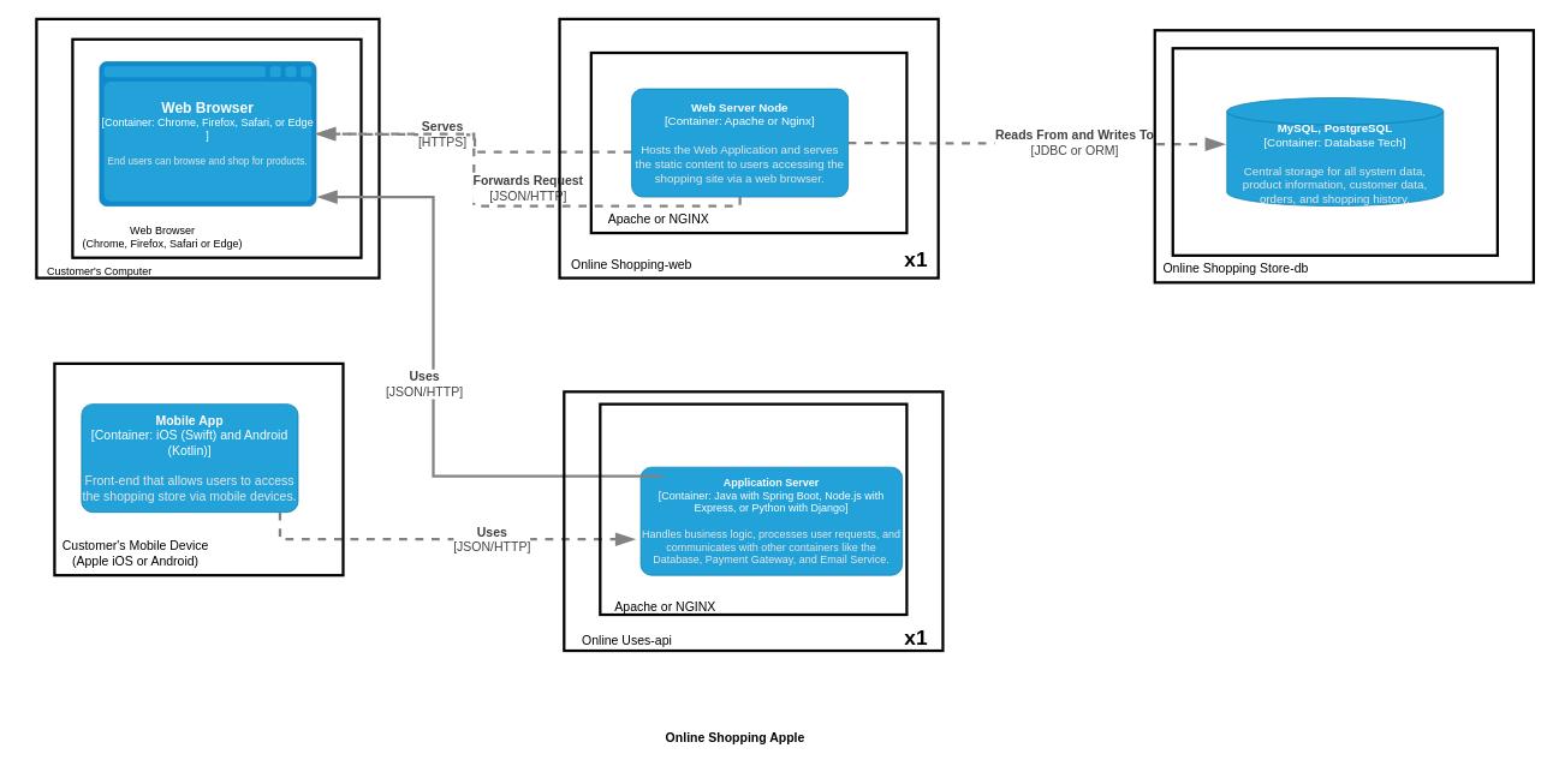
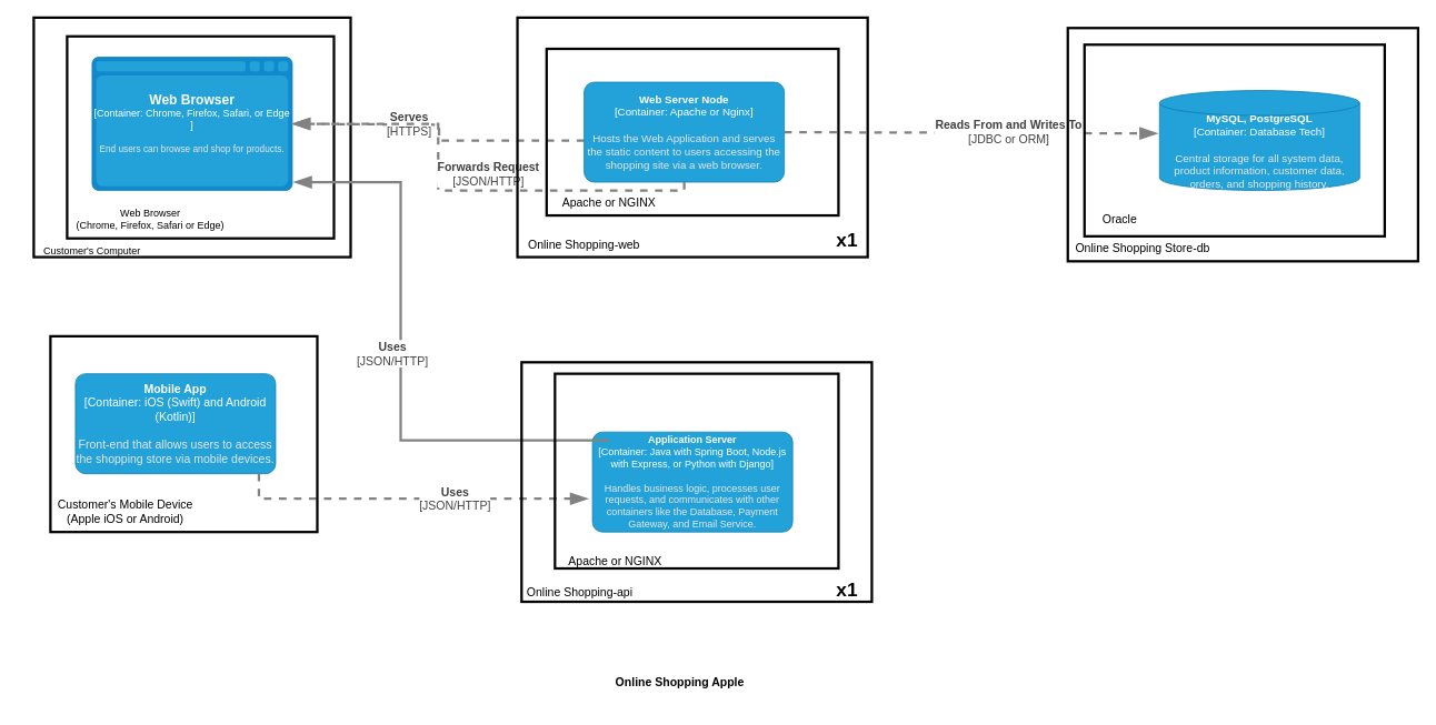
  <mxCell id="0" />
  <mxCell id="1" parent="0" />
  <mxCell id="2" value="&lt;font style=&quot;font-size: 16px&quot;&gt;&lt;b&gt;Web Browser&lt;/b&gt;&lt;/font&gt;&lt;div&gt;[Container:&amp;nbsp;Chrome, Firefox, Safari, or Edge ]&lt;/div&gt;&lt;br&gt;&lt;div&gt;&lt;font style=&quot;font-size: 11px&quot;&gt;&lt;font color=&quot;#E6E6E6&quot;&gt;End users can browse and shop for products.&lt;/font&gt;&lt;/div&gt;" style="shape=mxgraph.c4.webBrowserContainer2;whiteSpace=wrap;html=1;boundedLbl=1;rounded=0;labelBackgroundColor=none;strokeColor=#118ACD;fillColor=#23A2D9;strokeColor=#118ACD;strokeColor2=#0E7DAD;fontSize=12;fontColor=#ffffff;align=center;metaEdit=1;points=[[0.5,0,0],[1,0.25,0],[1,0.5,0],[1,0.75,0],[0.5,1,0],[0,0.75,0],[0,0.5,0],[0,0.25,0]];resizable=0;" vertex="1" parent="1"><mxGeometry x="110" y="68" width="240" height="160" as="geometry" /></mxCell>
  <mxCell id="3" value="&lt;font style=&quot;font-size: 14px;&quot;&gt;&lt;b style=&quot;font-size: 14px;&quot;&gt;Mobile App&lt;/b&gt;&lt;/font&gt;&lt;div style=&quot;font-size: 14px;&quot;&gt;[Container:  iOS (Swift) and Android (Kotlin)]&lt;/div&gt;&lt;br style=&quot;font-size: 14px;&quot;&gt;&lt;div style=&quot;font-size: 14px;&quot;&gt;&lt;font style=&quot;font-size: 14px;&quot;&gt;&lt;font color=&quot;#E6E6E6&quot; style=&quot;font-size: 14px;&quot;&gt;Front-end that allows users to access the shopping store via mobile devices.&lt;/font&gt;&lt;/font&gt;&lt;/div&gt;" style="rounded=1;whiteSpace=wrap;html=1;fontSize=14;labelBackgroundColor=none;fillColor=#23A2D9;fontColor=#ffffff;align=center;arcSize=10;strokeColor=#0E7DAD;metaEdit=1;resizable=0;points=[[0.25,0,0],[0.5,0,0],[0.75,0,0],[1,0.25,0],[1,0.5,0],[1,0.75,0],[0.75,1,0],[0.5,1,0],[0.25,1,0],[0,0.75,0],[0,0.5,0],[0,0.25,0]];" vertex="1" parent="1"><mxGeometry x="90" y="448" width="240" height="120" as="geometry" /></mxCell>
- <mxCell id="4" value="&lt;font style=&quot;font-size: 12px;&quot;&gt;&lt;b style=&quot;font-size: 12px;&quot;&gt;Application Server&lt;/b&gt;&lt;/font&gt;&lt;div style=&quot;font-size: 12px;&quot;&gt;[Container: Java with Spring Boot, Node.js with Express, or Python with Django]&lt;/div&gt;&lt;br style=&quot;font-size: 12px;&quot;&gt;&lt;div style=&quot;font-size: 12px;&quot;&gt;&lt;font style=&quot;font-size: 12px;&quot;&gt;&lt;font color=&quot;#E6E6E6&quot; style=&quot;font-size: 12px;&quot;&gt;Handles business logic, processes user requests, and communicates with other containers like the Database, Payment Gateway, and Email Service.&lt;/font&gt;&lt;/font&gt;&lt;/div&gt;" style="rounded=1;whiteSpace=wrap;html=1;fontSize=12;labelBackgroundColor=none;fillColor=#23A2D9;fontColor=#ffffff;align=center;arcSize=10;strokeColor=#0E7DAD;metaEdit=1;resizable=0;points=[[0.25,0,0],[0.5,0,0],[0.75,0,0],[1,0.25,0],[1,0.5,0],[1,0.75,0],[0.75,1,0],[0.5,1,0],[0.25,1,0],[0,0.75,0],[0,0.5,0],[0,0.25,0]];" vertex="1" parent="1"><mxGeometry x="710" y="518" width="290" height="120" as="geometry" /></mxCell>
- <mxCell id="5" value="&lt;font style=&quot;font-size: 13px;&quot;&gt;&lt;b style=&quot;font-size: 13px;&quot;&gt;MySQL, PostgreSQL&lt;/b&gt;&lt;/font&gt;&lt;div style=&quot;font-size: 13px;&quot;&gt;[Container:&amp;nbsp;Database Tech]&lt;/div&gt;&lt;br style=&quot;font-size: 13px;&quot;&gt;&lt;div style=&quot;font-size: 13px;&quot;&gt;&lt;font style=&quot;font-size: 13px;&quot;&gt;&lt;font color=&quot;#E6E6E6&quot; style=&quot;font-size: 13px;&quot;&gt;Central storage for all system data, product information, customer data, orders, and shopping history.&lt;/font&gt;&lt;/font&gt;&lt;/div&gt;" style="shape=cylinder3;size=15;whiteSpace=wrap;html=1;boundedLbl=1;rounded=0;labelBackgroundColor=none;fillColor=#23A2D9;fontSize=13;fontColor=#ffffff;align=center;strokeColor=#0E7DAD;metaEdit=1;points=[[0.5,0,0],[1,0.25,0],[1,0.5,0],[1,0.75,0],[0.5,1,0],[0,0.75,0],[0,0.5,0],[0,0.25,0]];resizable=0;" vertex="1" parent="1"><mxGeometry x="1360" y="108" width="240" height="120" as="geometry" /></mxCell>
+ <mxCell id="4" value="&lt;font style=&quot;font-size: 12px;&quot;&gt;&lt;b style=&quot;font-size: 12px;&quot;&gt;Application Server&lt;/b&gt;&lt;/font&gt;&lt;div style=&quot;font-size: 12px;&quot;&gt;[Container: Java with Spring Boot, Node.js with Express, or Python with Django]&lt;/div&gt;&lt;br style=&quot;font-size: 12px;&quot;&gt;&lt;div style=&quot;font-size: 12px;&quot;&gt;&lt;font style=&quot;font-size: 12px;&quot;&gt;&lt;font color=&quot;#E6E6E6&quot; style=&quot;font-size: 12px;&quot;&gt;Handles business logic, processes user requests, and communicates with other containers like the Database, Payment Gateway, and Email Service.&lt;/font&gt;&lt;/font&gt;&lt;/div&gt;" style="rounded=1;whiteSpace=wrap;html=1;fontSize=12;labelBackgroundColor=none;fillColor=#23A2D9;fontColor=#ffffff;align=center;arcSize=10;strokeColor=#0E7DAD;metaEdit=1;resizable=0;points=[[0.25,0,0],[0.5,0,0],[0.75,0,0],[1,0.25,0],[1,0.5,0],[1,0.75,0],[0.75,1,0],[0.5,1,0],[0.25,1,0],[0,0.75,0],[0,0.5,0],[0,0.25,0]];" vertex="1" parent="1"><mxGeometry x="710" y="518" width="240" height="120" as="geometry" /></mxCell>
+ <mxCell id="5" value="&lt;font style=&quot;font-size: 13px;&quot;&gt;&lt;b style=&quot;font-size: 13px;&quot;&gt;MySQL, PostgreSQL&lt;/b&gt;&lt;/font&gt;&lt;div style=&quot;font-size: 13px;&quot;&gt;[Container:&amp;nbsp;Database Tech]&lt;/div&gt;&lt;br style=&quot;font-size: 13px;&quot;&gt;&lt;div style=&quot;font-size: 13px;&quot;&gt;&lt;font style=&quot;font-size: 13px;&quot;&gt;&lt;font color=&quot;#E6E6E6&quot; style=&quot;font-size: 13px;&quot;&gt;Central storage for all system data, product information, customer data, orders, and shopping history.&lt;/font&gt;&lt;/font&gt;&lt;/div&gt;" style="shape=cylinder3;size=15;whiteSpace=wrap;html=1;boundedLbl=1;rounded=0;labelBackgroundColor=none;fillColor=#23A2D9;fontSize=13;fontColor=#ffffff;align=center;strokeColor=#0E7DAD;metaEdit=1;points=[[0.5,0,0],[1,0.25,0],[1,0.5,0],[1,0.75,0],[0.5,1,0],[0,0.75,0],[0,0.5,0],[0,0.25,0]];resizable=0;" vertex="1" parent="1"><mxGeometry x="1390" y="108" width="240" height="120" as="geometry" /></mxCell>
  <mxCell id="6" value="&lt;b style=&quot;font-size: 14px;&quot;&gt;&lt;font style=&quot;font-size: 14px;&quot;&gt;Online Shopping Apple&lt;/font&gt;&lt;/b&gt;" style="text;html=1;align=center;verticalAlign=middle;whiteSpace=wrap;rounded=0;fontSize=14;" vertex="1" parent="1"><mxGeometry x="680" y="788" width="270" height="60" as="geometry" /></mxCell>
  <mxCell id="7" value="&lt;div style=&quot;text-align: left; font-size: 14px;&quot;&gt;&lt;div style=&quot;text-align: center; font-size: 14px;&quot;&gt;&lt;b style=&quot;font-size: 14px;&quot;&gt;Uses&lt;/b&gt;&lt;/div&gt;&lt;div style=&quot;text-align: center; font-size: 14px;&quot;&gt;[JSON/HTTP]&lt;/div&gt;&lt;/div&gt;" style="endArrow=blockThin;html=1;fontSize=14;fontColor=#404040;strokeWidth=3;endFill=1;strokeColor=#828282;elbow=vertical;metaEdit=1;endSize=14;startSize=14;jumpStyle=arc;jumpSize=16;rounded=0;edgeStyle=orthogonalEdgeStyle;dashed=1;entryX=-0.022;entryY=0.667;entryDx=0;entryDy=0;entryPerimeter=0;" edge="1" parent="1" target="4"><mxGeometry x="0.25" width="240" relative="1" as="geometry"><mxPoint x="310" y="568" as="sourcePoint" /><mxPoint x="570" y="507.29" as="targetPoint" /><Array as="points"><mxPoint x="310" y="598" /></Array><mxPoint as="offset" /></mxGeometry></mxCell>
  <mxCell id="8" value="&lt;div style=&quot;text-align: left; font-size: 14px;&quot;&gt;&lt;div style=&quot;text-align: center; font-size: 14px;&quot;&gt;&lt;b style=&quot;font-size: 14px;&quot;&gt;Serves&lt;/b&gt;&lt;/div&gt;&lt;div style=&quot;text-align: center; font-size: 14px;&quot;&gt;[HTTPS]&lt;/div&gt;&lt;/div&gt;" style="endArrow=blockThin;html=1;fontSize=14;fontColor=#404040;strokeWidth=3;endFill=1;strokeColor=#828282;elbow=vertical;metaEdit=1;endSize=14;startSize=14;jumpStyle=arc;jumpSize=16;rounded=0;edgeStyle=orthogonalEdgeStyle;dashed=1;entryX=0;entryY=0.5;entryDx=0;entryDy=0;entryPerimeter=0;" edge="1" parent="1"><mxGeometry x="0.238" y="-1" width="240" relative="1" as="geometry"><mxPoint x="700" y="168" as="sourcePoint" /><mxPoint x="350" y="148" as="targetPoint" /><mxPoint x="-1" as="offset" /><Array as="points"><mxPoint x="526" y="168" /><mxPoint x="526" y="149" /></Array></mxGeometry></mxCell>
  <mxCell id="9" value="&lt;font style=&quot;font-size: 13px;&quot;&gt;&lt;b style=&quot;font-size: 13px;&quot;&gt;Web Server Node&lt;/b&gt;&lt;/font&gt;&lt;div style=&quot;font-size: 13px;&quot;&gt;[Container: Apache or Nginx]&lt;/div&gt;&lt;br style=&quot;font-size: 13px;&quot;&gt;&lt;div style=&quot;font-size: 13px;&quot;&gt;&lt;font style=&quot;font-size: 13px;&quot;&gt;&lt;font style=&quot;font-size: 13px;&quot; color=&quot;#E6E6E6&quot;&gt;Hosts the Web Application and serves the static content to users accessing the shopping site via a web browser.&lt;/font&gt;&lt;/font&gt;&lt;/div&gt;" style="rounded=1;whiteSpace=wrap;html=1;fontSize=13;labelBackgroundColor=none;fillColor=#23A2D9;fontColor=#ffffff;align=center;arcSize=10;strokeColor=#0E7DAD;metaEdit=1;resizable=0;points=[[0.25,0,0],[0.5,0,0],[0.75,0,0],[1,0.25,0],[1,0.5,0],[1,0.75,0],[0.75,1,0],[0.5,1,0],[0.25,1,0],[0,0.75,0],[0,0.5,0],[0,0.25,0]];" vertex="1" parent="1"><mxGeometry x="700" y="98" width="240" height="120" as="geometry" /></mxCell>
  <mxCell id="10" value="" style="rounded=0;whiteSpace=wrap;html=1;strokeWidth=3;gradientColor=none;fillColor=none;" vertex="1" parent="1"><mxGeometry x="60" y="403" width="320" height="235" as="geometry" /></mxCell>
  <mxCell id="11" value="&lt;span style=&quot;font-size: 14px;&quot;&gt;Customer's Mobile Device&lt;br style=&quot;font-size: 14px;&quot;&gt;(Apple iOS or Android)&lt;/span&gt;" style="text;html=1;align=center;verticalAlign=middle;whiteSpace=wrap;rounded=0;fontSize=14;" vertex="1" parent="1"><mxGeometry x="20" y="598" width="260" height="30" as="geometry" /></mxCell>
  <mxCell id="12" value="" style="rounded=0;whiteSpace=wrap;html=1;strokeWidth=3;gradientColor=none;fillColor=none;" vertex="1" parent="1"><mxGeometry x="80" y="43" width="320" height="242.5" as="geometry" /></mxCell>
  <mxCell id="13" value="Web Browser&lt;br&gt;(Chrome, Firefox, Safari or Edge)" style="text;html=1;align=center;verticalAlign=middle;whiteSpace=wrap;rounded=0;" vertex="1" parent="1"><mxGeometry x="70" y="248" width="220" height="30" as="geometry" /></mxCell>
  <mxCell id="14" value="" style="rounded=0;whiteSpace=wrap;html=1;strokeWidth=3;gradientColor=none;fillColor=none;fontSize=13;" vertex="1" parent="1"><mxGeometry x="40" y="20.5" width="380" height="287.5" as="geometry" /></mxCell>
  <mxCell id="15" value="Customer's Computer" style="text;html=1;align=center;verticalAlign=middle;whiteSpace=wrap;rounded=0;" vertex="1" parent="1"><mxGeometry x="40" y="285.5" width="140" height="30" as="geometry" /></mxCell>
  <mxCell id="16" value="&lt;div style=&quot;text-align: left; font-size: 14px;&quot;&gt;&lt;div style=&quot;text-align: center; font-size: 14px;&quot;&gt;&lt;b style=&quot;font-size: 14px;&quot;&gt;Forwards Request&lt;/b&gt;&lt;/div&gt;&lt;div style=&quot;text-align: center; font-size: 14px;&quot;&gt;[JSON/HTTP]&lt;/div&gt;&lt;/div&gt;" style="endArrow=blockThin;html=1;fontSize=14;fontColor=#404040;strokeWidth=3;endFill=1;strokeColor=#828282;elbow=vertical;metaEdit=1;endSize=14;startSize=14;jumpStyle=arc;jumpSize=16;rounded=0;edgeStyle=orthogonalEdgeStyle;exitX=0.5;exitY=1;exitDx=0;exitDy=0;exitPerimeter=0;dashed=1;" edge="1" parent="1" source="9" target="2"><mxGeometry x="-0.126" y="-20" width="240" relative="1" as="geometry"><mxPoint x="680" y="278" as="sourcePoint" /><mxPoint x="920" y="278" as="targetPoint" /><mxPoint as="offset" /></mxGeometry></mxCell>
  <mxCell id="17" value="" style="rounded=0;whiteSpace=wrap;html=1;strokeWidth=3;gradientColor=none;fillColor=none;fontSize=14;" vertex="1" parent="1"><mxGeometry x="655" y="58" width="350" height="200" as="geometry" /></mxCell>
  <mxCell id="18" value="&lt;font style=&quot;font-size: 14px;&quot;&gt;Apache or NGINX&lt;/font&gt;" style="text;html=1;align=center;verticalAlign=middle;whiteSpace=wrap;rounded=0;" vertex="1" parent="1"><mxGeometry x="660" y="228" width="140" height="30" as="geometry" /></mxCell>
  <mxCell id="19" value="" style="rounded=0;whiteSpace=wrap;html=1;strokeWidth=3;gradientColor=none;fillColor=none;" vertex="1" parent="1"><mxGeometry x="620" y="20.5" width="420" height="287.5" as="geometry" /></mxCell>
  <mxCell id="20" value="&lt;span style=&quot;font-size: 14px;&quot;&gt;Online Shopping-web&lt;/span&gt;" style="text;html=1;align=center;verticalAlign=middle;whiteSpace=wrap;rounded=0;fontStyle=0;fontSize=14;" vertex="1" parent="1"><mxGeometry x="620" y="278" width="160" height="30" as="geometry" /></mxCell>
  <mxCell id="21" value="&lt;div style=&quot;text-align: left; font-size: 14px;&quot;&gt;&lt;div style=&quot;text-align: center; font-size: 14px;&quot;&gt;&lt;b style=&quot;font-size: 14px;&quot;&gt;Uses&lt;/b&gt;&lt;/div&gt;&lt;div style=&quot;text-align: center; font-size: 14px;&quot;&gt;[JSON/HTTP]&lt;/div&gt;&lt;/div&gt;" style="endArrow=blockThin;html=1;fontSize=14;fontColor=#404040;strokeWidth=3;endFill=1;strokeColor=#828282;elbow=vertical;metaEdit=1;endSize=14;startSize=14;jumpStyle=arc;jumpSize=16;rounded=0;edgeStyle=orthogonalEdgeStyle;exitX=0.083;exitY=0.083;exitDx=0;exitDy=0;exitPerimeter=0;dashed=0;entryX=1.008;entryY=0.938;entryDx=0;entryDy=0;entryPerimeter=0;" edge="1" parent="1" source="4" target="2"><mxGeometry x="0.029" y="10" width="240" relative="1" as="geometry"><mxPoint x="440" y="388" as="sourcePoint" /><mxPoint x="360" y="218" as="targetPoint" /><Array as="points"><mxPoint x="480" y="528" /><mxPoint x="480" y="218" /></Array><mxPoint as="offset" /></mxGeometry></mxCell>
  <mxCell id="22" value="" style="rounded=0;whiteSpace=wrap;html=1;strokeWidth=3;gradientColor=none;fillColor=none;" vertex="1" parent="1"><mxGeometry x="665" y="448" width="340" height="233.75" as="geometry" /></mxCell>
  <mxCell id="23" value="" style="rounded=0;whiteSpace=wrap;html=1;strokeWidth=3;gradientColor=none;fillColor=none;" vertex="1" parent="1"><mxGeometry x="625" y="434.25" width="420" height="287.5" as="geometry" /></mxCell>
- <mxCell id="24" value="&lt;span style=&quot;font-size: 14px;&quot;&gt;Online Uses-api&lt;/span&gt;" style="text;html=1;align=center;verticalAlign=middle;whiteSpace=wrap;rounded=0;fontSize=14;fontStyle=0" vertex="1" parent="1"><mxGeometry x="630" y="694.88" width="130" height="30" as="geometry" /></mxCell>
+ <mxCell id="24" value="&lt;span style=&quot;font-size: 14px;&quot;&gt;Online Shopping-api&lt;/span&gt;" style="text;html=1;align=center;verticalAlign=middle;whiteSpace=wrap;rounded=0;fontSize=14;fontStyle=0" vertex="1" parent="1"><mxGeometry x="630" y="694.88" width="130" height="30" as="geometry" /></mxCell>
  <mxCell id="25" value="&lt;span style=&quot;font-size: 14px;&quot;&gt;Apache or NGINX&lt;/span&gt;" style="text;html=1;align=center;verticalAlign=middle;whiteSpace=wrap;rounded=0;fontSize=14;fontStyle=0" vertex="1" parent="1"><mxGeometry x="675" y="658" width="125" height="30" as="geometry" /></mxCell>
  <mxCell id="26" value="&lt;div style=&quot;text-align: left; font-size: 14px;&quot;&gt;&lt;div style=&quot;text-align: center; font-size: 14px;&quot;&gt;&lt;b style=&quot;font-size: 14px;&quot;&gt;Reads From and Writes To&lt;/b&gt;&lt;/div&gt;&lt;div style=&quot;text-align: center; font-size: 14px;&quot;&gt;[JDBC or ORM]&lt;/div&gt;&lt;/div&gt;" style="endArrow=blockThin;html=1;fontSize=14;fontColor=#404040;strokeWidth=3;endFill=1;strokeColor=#828282;elbow=vertical;metaEdit=1;endSize=14;startSize=14;jumpStyle=arc;jumpSize=16;rounded=0;edgeStyle=orthogonalEdgeStyle;entryX=-0.01;entryY=0.429;entryDx=0;entryDy=0;entryPerimeter=0;dashed=1;" edge="1" parent="1" target="5"><mxGeometry x="0.199" y="1" width="240" relative="1" as="geometry"><mxPoint x="940" y="158" as="sourcePoint" /><mxPoint x="1180" y="158" as="targetPoint" /><mxPoint x="1" as="offset" /></mxGeometry></mxCell>
  <mxCell id="27" value="" style="rounded=0;whiteSpace=wrap;html=1;strokeWidth=3;gradientColor=none;fillColor=none;fontSize=11;" vertex="1" parent="1"><mxGeometry x="1300" y="53" width="360" height="230" as="geometry" /></mxCell>
+ <mxCell id="28" value="Oracle" style="text;html=1;align=center;verticalAlign=middle;whiteSpace=wrap;rounded=0;fontSize=14;" vertex="1" parent="1"><mxGeometry x="1310" y="248" width="65" height="30" as="geometry" /></mxCell>
  <mxCell id="29" value="" style="rounded=0;whiteSpace=wrap;html=1;strokeWidth=3;gradientColor=none;fillColor=none;fontSize=14;" vertex="1" parent="1"><mxGeometry x="1280" y="33" width="420" height="280" as="geometry" /></mxCell>
  <mxCell id="30" value="&lt;span style=&quot;font-size: 14px;&quot;&gt;Online Shopping Store-db&lt;/span&gt;" style="text;html=1;align=center;verticalAlign=middle;whiteSpace=wrap;rounded=0;fontSize=14;fontStyle=0" vertex="1" parent="1"><mxGeometry x="1280" y="283" width="180" height="30" as="geometry" /></mxCell>
  <mxCell id="31" value="&lt;b&gt;&lt;font style=&quot;font-size: 23px;&quot;&gt;x1&lt;/font&gt;&lt;/b&gt;" style="text;html=1;align=center;verticalAlign=middle;resizable=0;points=[];autosize=1;strokeColor=none;fillColor=none;" vertex="1" parent="1"><mxGeometry x="990" y="688" width="50" height="40" as="geometry" /></mxCell>
  <mxCell id="32" value="&lt;b&gt;&lt;font style=&quot;font-size: 23px;&quot;&gt;x1&lt;/font&gt;&lt;/b&gt;" style="text;html=1;align=center;verticalAlign=middle;resizable=0;points=[];autosize=1;strokeColor=none;fillColor=none;" vertex="1" parent="1"><mxGeometry x="990" y="268" width="50" height="40" as="geometry" /></mxCell>
